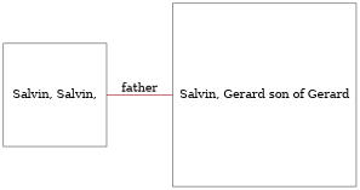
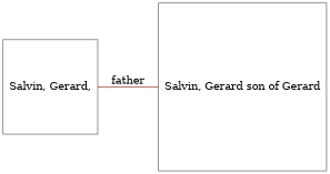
  digraph {
    rankdir=LR
    node [color=gray40 regular=1 shape=box]
    n1 [label="Salvin, Gerard son of Gerard"]
-   n2 [label="Salvin, Salvin,"]
+   n2 [label="Salvin, Gerard,"]
    n2 -> n1 [arrowsize=0.0 dir=none label=father color=brown]
  }
